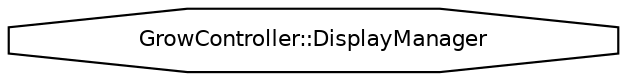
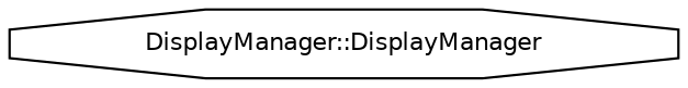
  digraph {
    rankdir=LR
-   n1 [color=black fillcolor=white fontname=Helvetica fontsize=10 height=0.2 label="GrowController::DisplayManager" shape=octagon style=filled width=0.4]
+   n1 [color=black fillcolor=white fontname=Helvetica fontsize=10 height=0.2 label="DisplayManager::DisplayManager" shape=octagon style=filled width=0.4]
  }
